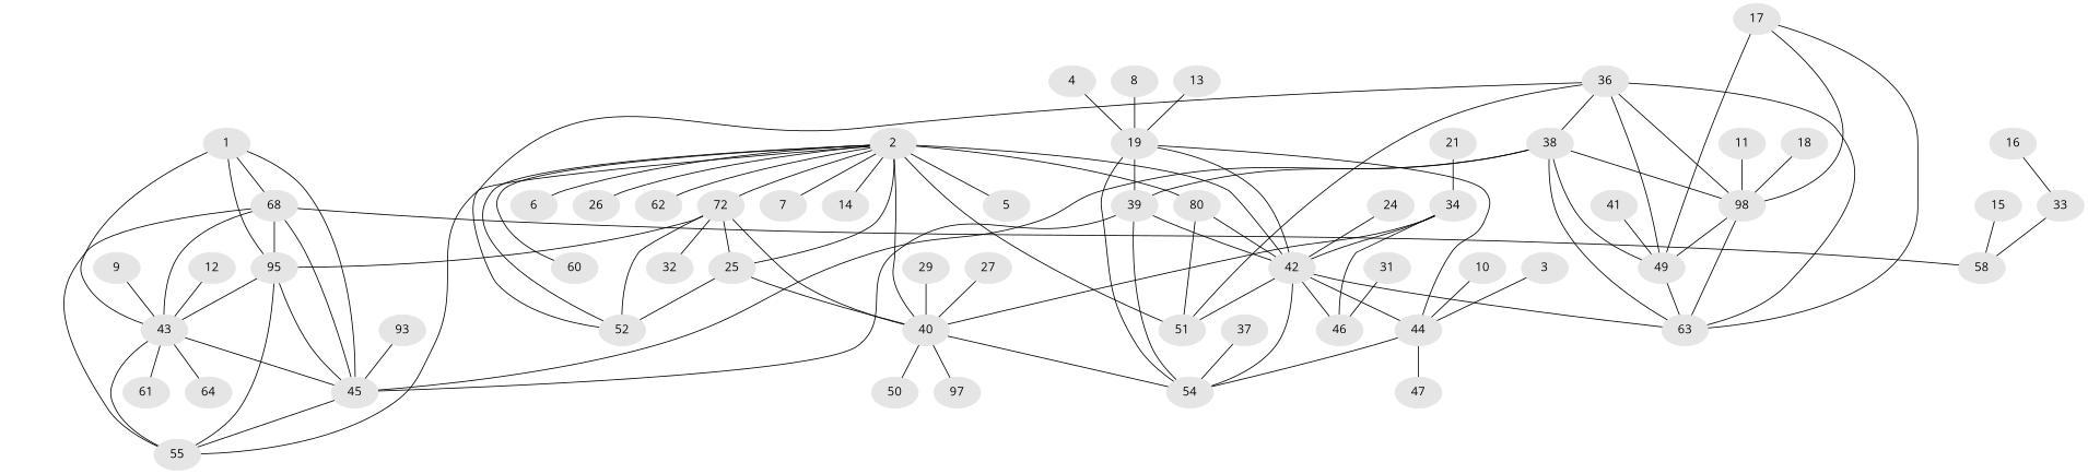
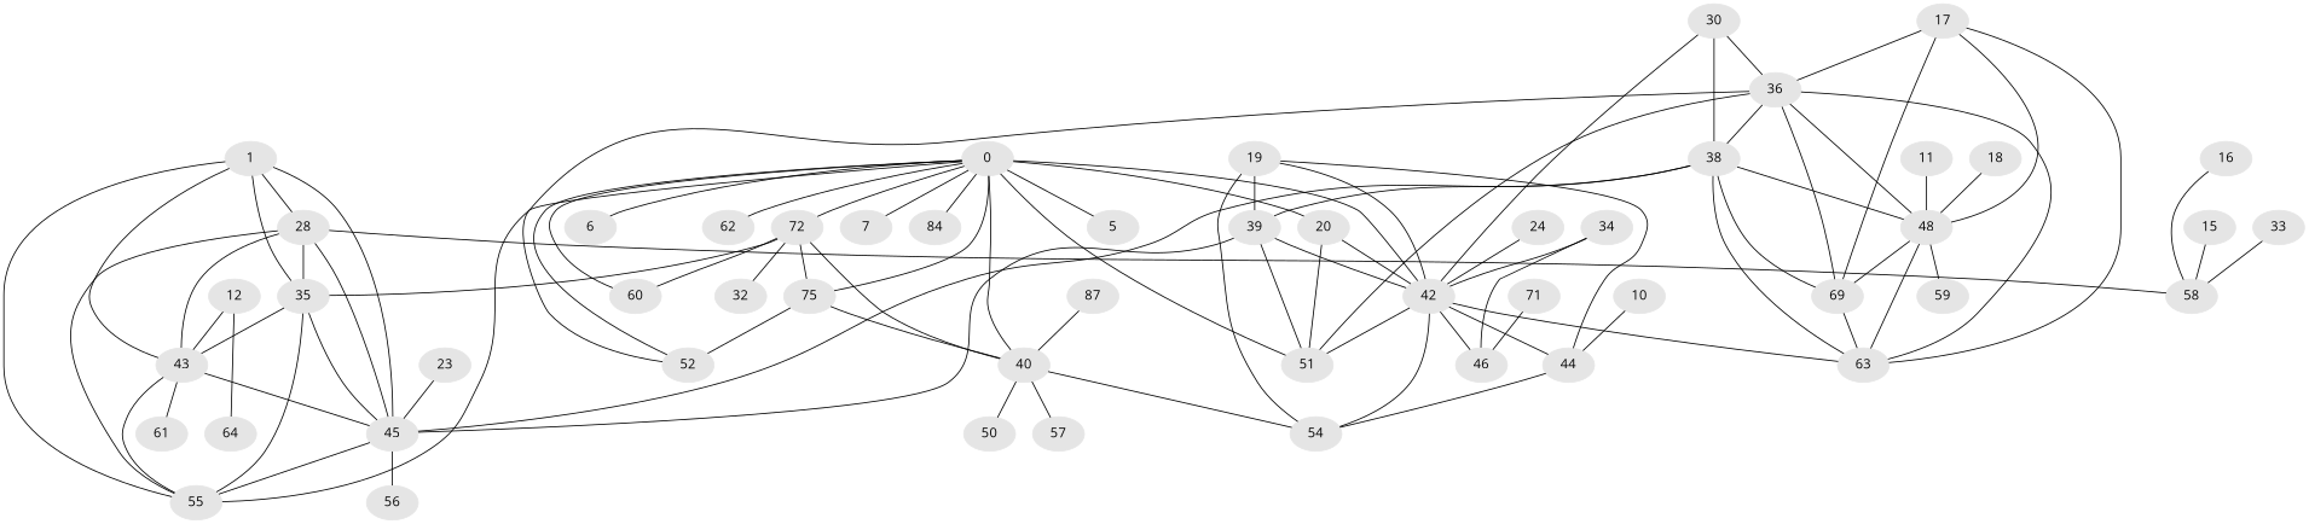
  graph {
    fontname="Open Sans"
    node [color=gray90 fontname="Open Sans" style=filled]
    edge [fontname="Open Sans" weight=1.0]
    1
-   28 [label=68]
-   35 [label=95]
+   28
+   35
    43
    45
    55
    58
    61
    64
-   2
+   56
+   2 [label=0]
    5
    6
    7
-   14
-   20 [label=80]
+   14 [label=84]
+   20
    n17 [label=72]
-   25
-   26
+   25 [label=75]
    40
    42
    51
    52
    60
    62
    32
    54
    50
-   57 [label=97]
+   57
    44
    63
    46
-   3
-   47
-   4
    19
    39
-   8
-   9
    10
    11
-   48 [label=98]
-   49
+   48
+   49 [label=69]
+   59
    12
-   13
    15
    16
    17
    36
    38
    18
-   21
    34
-   23 [label=93]
+   23
    24
-   27
-   29
-   31
+   27 [label=87]
+   30
+   31 [label=71]
    33
-   37
-   41
    1 -- 28
    1 -- 35
    1 -- 43
    1 -- 45
+   1 -- 55
    28 -- 35
    28 -- 43
    28 -- 45
    28 -- 55
    28 -- 58
    35 -- 43
    35 -- 45
    35 -- 55
    43 -- 45
    43 -- 55
    43 -- 61
-   43 -- 64
+   12 -- 64
    45 -- 55
+   45 -- 56
    2 -- 55
    2 -- 5
    2 -- 6
    2 -- 7
    2 -- 14
    2 -- 20 [weight=2.0]
    2 -- n17
    2 -- 25
-   2 -- 26
    2 -- 40
    2 -- 42 [weight=2.0]
    2 -- 51 [weight=4.0]
    2 -- 52 [weight=2.0]
    2 -- 60
    2 -- 62
    20 -- 42
    20 -- 51 [weight=2.0]
    n17 -- 35
    n17 -- 25
    n17 -- 40
-   n17 -- 52 [weight=2.0]
+   n17 -- 60 [weight=2.0]
    n17 -- 32
    25 -- 40
    25 -- 52 [weight=2.0]
    40 -- 54
    40 -- 50
    40 -- 57
    42 -- 51 [weight=2.0]
    42 -- 54 [weight=2.0]
    42 -- 44
    42 -- 63
    42 -- 46
    44 -- 54 [weight=2.0]
-   44 -- 47
-   3 -- 44
-   4 -- 19
    19 -- 42
    19 -- 54 [weight=2.0]
    19 -- 44
    19 -- 39
    39 -- 45 [weight=2.0]
    39 -- 42 [weight=2.0]
-   39 -- 54 [weight=2.0]
-   8 -- 19
-   9 -- 43
+   39 -- 51 [weight=2.0]
    10 -- 44
    11 -- 48
    48 -- 63
    48 -- 49
+   48 -- 59
    49 -- 63
    12 -- 43
-   13 -- 19
    15 -- 58
-   16 -- 33
+   16 -- 58
    17 -- 63
    17 -- 48
    17 -- 49
+   17 -- 36
    36 -- 51
    36 -- 52
    36 -- 63
    36 -- 48
    36 -- 49
    36 -- 38
    38 -- 45
    38 -- 63
    38 -- 39
    38 -- 48
    38 -- 49
    18 -- 48
-   21 -- 34
-   34 -- 40
    34 -- 42
    34 -- 46
    23 -- 45
    24 -- 42
    27 -- 40
-   29 -- 40
+   30 -- 42
+   30 -- 36
+   30 -- 38
    31 -- 46
    33 -- 58
-   37 -- 54
-   41 -- 49
  }
